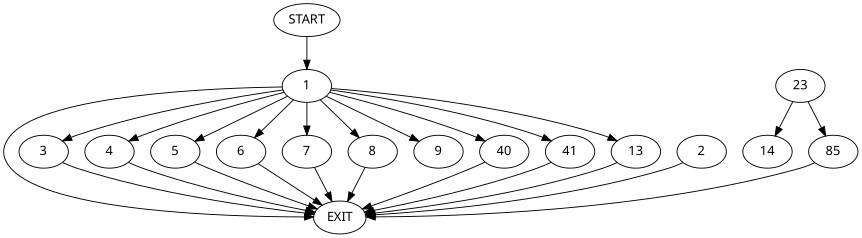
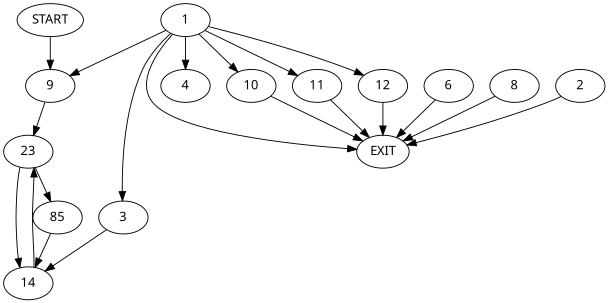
  digraph {
    fontname="Noto Sans"
    node [fontname="Noto Sans"]
    edge [fontname="Noto Sans"]
    n1 [label=START]
    1
    n3 [label=EXIT]
    3
    4
-   5
    6
-   7
    8
    9
-   10 [label=40]
-   11 [label=41]
-   12 [label=13]
+   10
+   11
+   12
    2
    n15 [label=23]
    14
    n17 [label=85]
-   n1 -> 1
+   n1 -> 9
    1 -> n3
    1 -> 3
    1 -> 4
-   1 -> 5
-   1 -> 6
-   1 -> 7
-   1 -> 8
    1 -> 9
    1 -> 10
    1 -> 11
    1 -> 12
-   3 -> n3
-   4 -> n3
-   5 -> n3
+   3 -> 14
    6 -> n3
-   7 -> n3
    8 -> n3
+   9 -> n15
    10 -> n3
    11 -> n3
    12 -> n3
    2 -> n3
    n15 -> 14
    n15 -> n17
-   n17 -> n3
+   14 -> n15
+   n17 -> 14
  }
